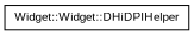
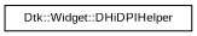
  digraph {
    rankdir=LR
    fontname="Liberation Sans"
-   n1 [color=black fillcolor=white fontname="Liberation Sans" fontsize=10 height=0.2 label="Widget::Widget::DHiDPIHelper" shape=record style=filled width=0.4]
+   n1 [color=black fillcolor=white fontname="Liberation Sans" fontsize=10 height=0.2 label="Dtk::Widget::DHiDPIHelper" shape=record style=filled width=0.4]
  }
